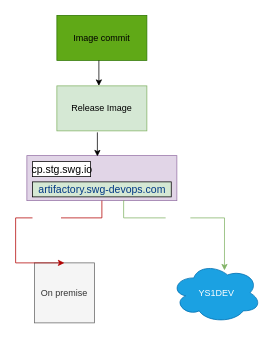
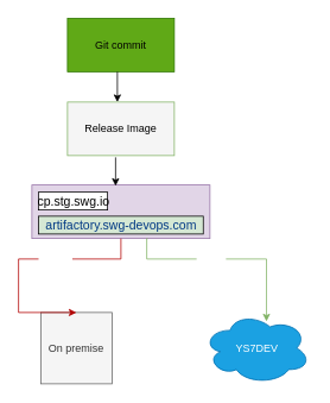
  <mxCell id="0" />
  <mxCell id="1" parent="0" />
- <mxCell id="2" value="Release Image" style="rounded=0;whiteSpace=wrap;html=1;fillColor=#d5e8d4;strokeColor=#82b366;" vertex="1" parent="1"><mxGeometry x="75" y="114" width="120" height="60" as="geometry" /></mxCell>
+ <mxCell id="2" value="Release Image" style="rounded=0;whiteSpace=wrap;html=1;fillColor=#f5f5f5;strokeColor=#82b366;" vertex="1" parent="1"><mxGeometry x="75" y="114" width="120" height="60" as="geometry" /></mxCell>
  <mxCell id="3" value="" style="rounded=0;whiteSpace=wrap;html=1;fillColor=#e1d5e7;strokeColor=#9673a6;" vertex="1" parent="1"><mxGeometry x="35" y="207" width="200" height="60" as="geometry" /></mxCell>
  <mxCell id="4" value="&lt;div style=&quot;line-height: 1.75; font-size: 14px; text-align: left;&quot;&gt;cp.stg.swg.io&lt;/div&gt;" style="rounded=0;whiteSpace=wrap;html=1;" vertex="1" parent="1"><mxGeometry x="42.5" y="215" width="77.5" height="20" as="geometry" /></mxCell>
  <mxCell id="5" value="&lt;div style=&quot;line-height: 1.75; font-size: 14px; text-align: left;&quot;&gt;&lt;a style=&quot;text-decoration-line: none;&quot; href=&quot;http://wcp-catalog-api-docker-local.artifactory.swg-devops.com/watsondata/wkc-search_dev_cpd_45x:4.5.44&quot;&gt;&lt;span style=&quot;color: rgb(0, 56, 132);&quot;&gt;artifactory.swg-devops.com&lt;/span&gt;&lt;/a&gt;&lt;/div&gt;" style="rounded=0;whiteSpace=wrap;html=1;fillColor=#d5e8d4;" vertex="1" parent="1"><mxGeometry x="42.5" y="242" width="185" height="20" as="geometry" /></mxCell>
  <mxCell id="6" value="" style="endArrow=classic;html=1;rounded=0;exitX=0.45;exitY=1.033;exitDx=0;exitDy=0;exitPerimeter=0;entryX=0.47;entryY=0.017;entryDx=0;entryDy=0;entryPerimeter=0;" edge="1" parent="1" source="2" target="3"><mxGeometry width="50" height="50" relative="1" as="geometry"><mxPoint x="170" y="270" as="sourcePoint" /><mxPoint x="220" y="220" as="targetPoint" /></mxGeometry></mxCell>
  <mxCell id="7" value="On premise" style="whiteSpace=wrap;html=1;aspect=fixed;fillColor=#f5f5f5;fontColor=#333333;strokeColor=#666666;" vertex="1" parent="1"><mxGeometry x="45" y="350" width="80" height="80" as="geometry" /></mxCell>
- <mxCell id="8" value="YS1DEV" style="ellipse;shape=cloud;whiteSpace=wrap;html=1;fillColor=#1ba1e2;fontColor=#ffffff;strokeColor=#006EAF;" vertex="1" parent="1"><mxGeometry x="227.5" y="350" width="120" height="80" as="geometry" /></mxCell>
+ <mxCell id="8" value="YS7DEV" style="ellipse;shape=cloud;whiteSpace=wrap;html=1;fillColor=#1ba1e2;fontColor=#ffffff;strokeColor=#006EAF;" vertex="1" parent="1"><mxGeometry x="227.5" y="350" width="120" height="80" as="geometry" /></mxCell>
  <mxCell id="9" value="" style="edgeStyle=segmentEdgeStyle;endArrow=classic;html=1;rounded=0;exitX=0.5;exitY=1;exitDx=0;exitDy=0;entryX=0.5;entryY=0;entryDx=0;entryDy=0;fillColor=#e51400;strokeColor=#B20000;" edge="1" parent="1" source="3" target="7"><mxGeometry width="50" height="50" relative="1" as="geometry"><mxPoint x="170" y="330" as="sourcePoint" /><mxPoint x="220" y="280" as="targetPoint" /><Array as="points"><mxPoint x="135" y="290" /><mxPoint x="20" y="290" /></Array></mxGeometry></mxCell>
  <mxCell id="10" value="" style="edgeStyle=segmentEdgeStyle;endArrow=classic;html=1;rounded=0;exitX=0.555;exitY=1;exitDx=0;exitDy=0;entryX=0.583;entryY=0.125;entryDx=0;entryDy=0;exitPerimeter=0;entryPerimeter=0;fillColor=#d5e8d4;strokeColor=#82b366;" edge="1" parent="1"><mxGeometry width="50" height="50" relative="1" as="geometry"><mxPoint x="165" y="267" as="sourcePoint" /><mxPoint x="298.46" y="360" as="targetPoint" /><Array as="points"><mxPoint x="164" y="267" /><mxPoint x="164" y="290" /><mxPoint x="299" y="290" /></Array></mxGeometry></mxCell>
  <mxCell id="11" value="" style="shape=image;html=1;verticalAlign=top;verticalLabelPosition=bottom;labelBackgroundColor=#FF0000;imageAspect=0;aspect=fixed;image=https://cdn4.iconfinder.com/data/icons/ui-office/512/User_Interface-03-128.png;fontColor=#FF0000;imageBackground=default;labelBorderColor=#FF3333;" vertex="1" parent="1"><mxGeometry x="42.5" y="273" width="38" height="38" as="geometry" /></mxCell>
  <mxCell id="12" value="" style="shape=image;html=1;verticalAlign=top;verticalLabelPosition=bottom;labelBackgroundColor=#FFFFFF;imageAspect=0;aspect=fixed;image=https://cdn2.iconfinder.com/data/icons/arrows-and-universal-actions-icon-set/256/ok_circle-128.png;fontColor=#FF0000;imageBackground=default;" vertex="1" parent="1"><mxGeometry x="220" y="273" width="33" height="33" as="geometry" /></mxCell>
- <mxCell id="13" value="&lt;font style=&quot;&quot; color=&quot;#000000&quot;&gt;Image commit&lt;/font&gt;" style="rounded=0;whiteSpace=wrap;html=1;labelBackgroundColor=none;fontColor=#ffffff;fillColor=#60a917;strokeColor=#2D7600;" vertex="1" parent="1"><mxGeometry x="75" y="20" width="120" height="60" as="geometry" /></mxCell>
+ <mxCell id="13" value="&lt;font style=&quot;&quot; color=&quot;#000000&quot;&gt;Git commit&lt;/font&gt;" style="rounded=0;whiteSpace=wrap;html=1;labelBackgroundColor=none;fontColor=#ffffff;fillColor=#60a917;strokeColor=#2D7600;" vertex="1" parent="1"><mxGeometry x="75" y="20" width="120" height="60" as="geometry" /></mxCell>
  <mxCell id="14" value="" style="endArrow=classic;html=1;rounded=0;fontColor=#000000;" edge="1" parent="1"><mxGeometry width="50" height="50" relative="1" as="geometry"><mxPoint x="131" y="80" as="sourcePoint" /><mxPoint x="131" y="114" as="targetPoint" /></mxGeometry></mxCell>
